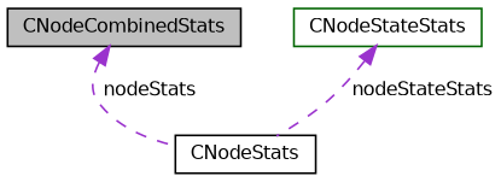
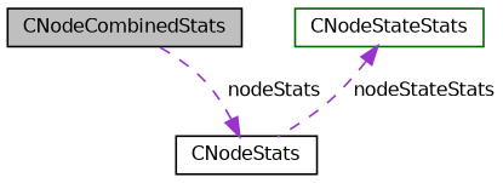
  digraph {
    node [color=black fillcolor=white fontname=Helvetica fontsize=10 shape=record style=filled]
    edge [color=darkorchid3 dir=back fontname=Helvetica fontsize=10 labelfontname=Helvetica labelfontsize=10 style=dashed]
    n1 [fillcolor=grey75 fontcolor=black height=0.2 label=CNodeCombinedStats width=0.4]
    n2 [color=darkgreen height=0.2 label=CNodeStateStats width=0.4]
    n3 [height=0.2 label=CNodeStats width=0.4]
    n2 -> n3 [label=" nodeStateStats"]
-   n1 -> n3 [label=" nodeStats"]
+   n3 -> n1 [label=" nodeStats"]
  }
